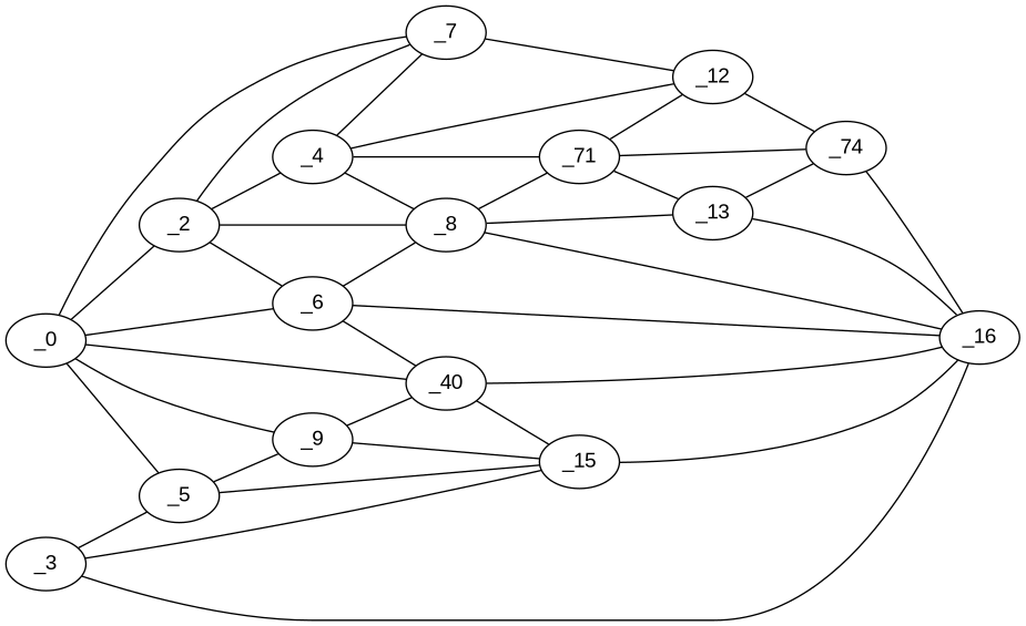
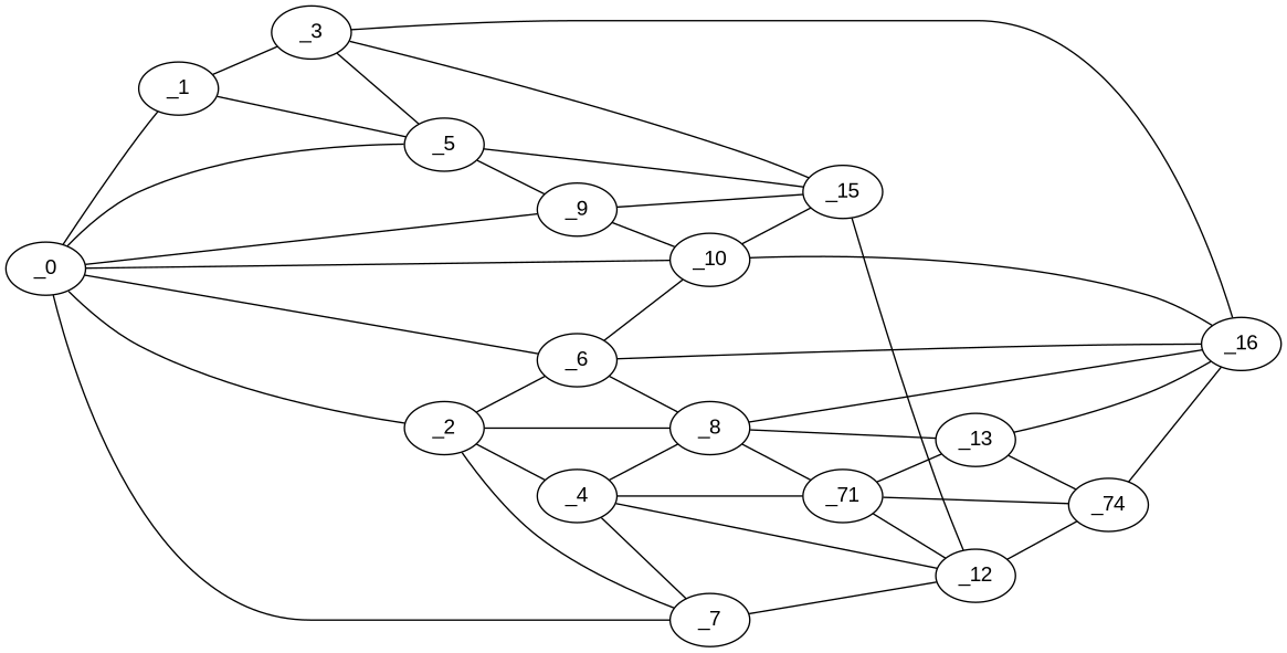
  graph {
    fontname="Liberation Sans"
    rankdir=LR
    node [fontname="Liberation Sans" x=76]
    edge [fontname="Liberation Sans" valence=2]
    _0 [x=58 y=55]
+   _1 [x=63 y=4]
    _2 [x=69 y=83]
    _5 [y=30]
    _6 [y=75]
    _7 [x=77 y=123]
    _9 [x=80 y=38]
-   _10 [x=80 y=54 label=_40]
+   _10 [x=80 y=54]
    _3 [x=72 y=3]
    _4 [x=74 y=97]
    _8 [x=79 y=87]
    _15 [x=89 y=40]
    _16 [x=92 y=46]
    _12 [x=83 y=116]
    n15 [label=_71 x=82 y=101]
    _13 [x=87 y=106]
    n17 [label=_74 x=87 y=111]
+   _0 -- _1 [valence=1]
    _0 -- _2 [valence=1]
    _0 -- _5 [valence=1]
    _0 -- _6
    _0 -- _7 [valence=1]
    _0 -- _9
    _0 -- _10
+   _1 -- _5 [valence=1]
+   _1 -- _3 [valence=1]
    _2 -- _6
    _2 -- _7 [valence=1]
    _2 -- _4
    _2 -- _8 [valence=1]
    _5 -- _9
    _5 -- _15 [valence=1]
    _6 -- _10
    _6 -- _8 [valence=1]
    _6 -- _16
    _7 -- _12 [valence=1]
    _9 -- _10
    _9 -- _15
    _10 -- _15 [valence=1]
    _10 -- _16
    _3 -- _5
    _3 -- _15 [valence=1]
    _3 -- _16 [valence=1]
    _4 -- _7
    _4 -- _8
    _4 -- _12
    _4 -- n15 [valence=1]
    _8 -- _16
    _8 -- n15
    _8 -- _13
-   _15 -- _16
+   _15 -- _12
    _12 -- n17 [valence=1]
    n15 -- _12
    n15 -- _13
    n15 -- n17
    _13 -- _16
    _13 -- n17
    n17 -- _16 [valence=1]
  }
